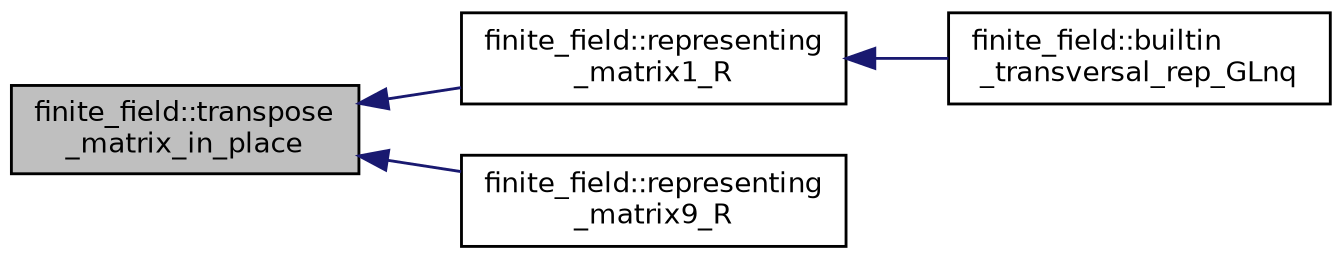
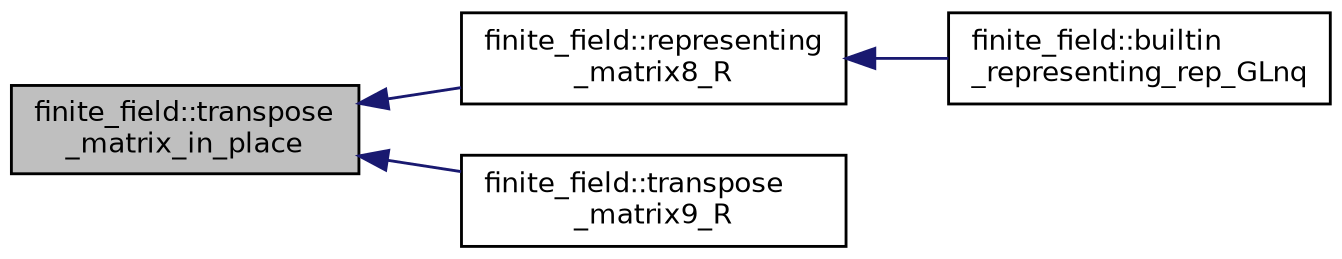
  digraph {
    rankdir=LR
    node [color=black fillcolor=white fontname=Helvetica fontsize=10 shape=record style=filled]
    edge [color=midnightblue dir=back fontname=Helvetica fontsize=10 labelfontname=Helvetica labelfontsize=10 style=solid]
    n1 [fillcolor=grey75 fontcolor=black height=0.2 label="finite_field::transpose\l_matrix_in_place" width=0.4]
-   n2 [height=0.2 label="finite_field::representing\l_matrix1_R" width=0.4]
-   n3 [height=0.2 label="finite_field::representing\l_matrix9_R" width=0.4]
-   n4 [height=0.2 label="finite_field::builtin\l_transversal_rep_GLnq" width=0.4]
+   n2 [height=0.2 label="finite_field::representing\l_matrix8_R" width=0.4]
+   n3 [height=0.2 label="finite_field::transpose\l_matrix9_R" width=0.4]
+   n4 [height=0.2 label="finite_field::builtin\l_representing_rep_GLnq" width=0.4]
    n1 -> n2
    n1 -> n3
    n2 -> n4
  }
